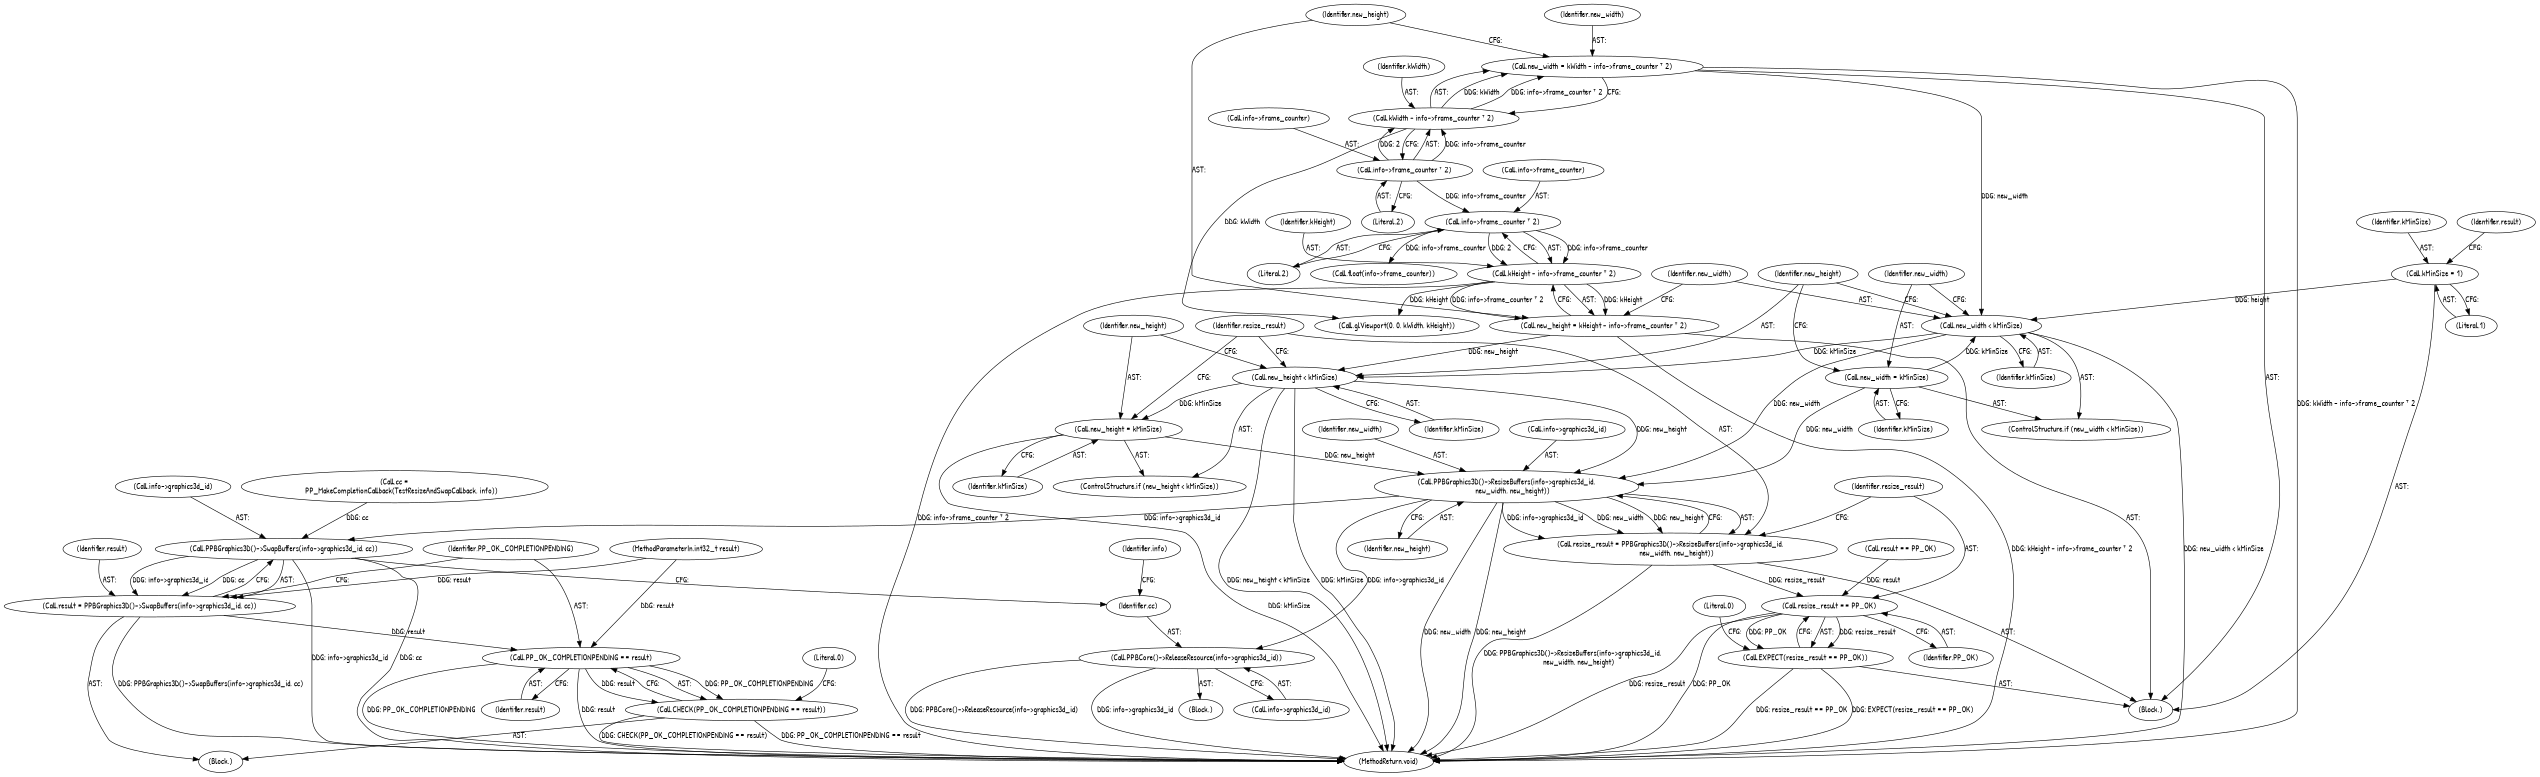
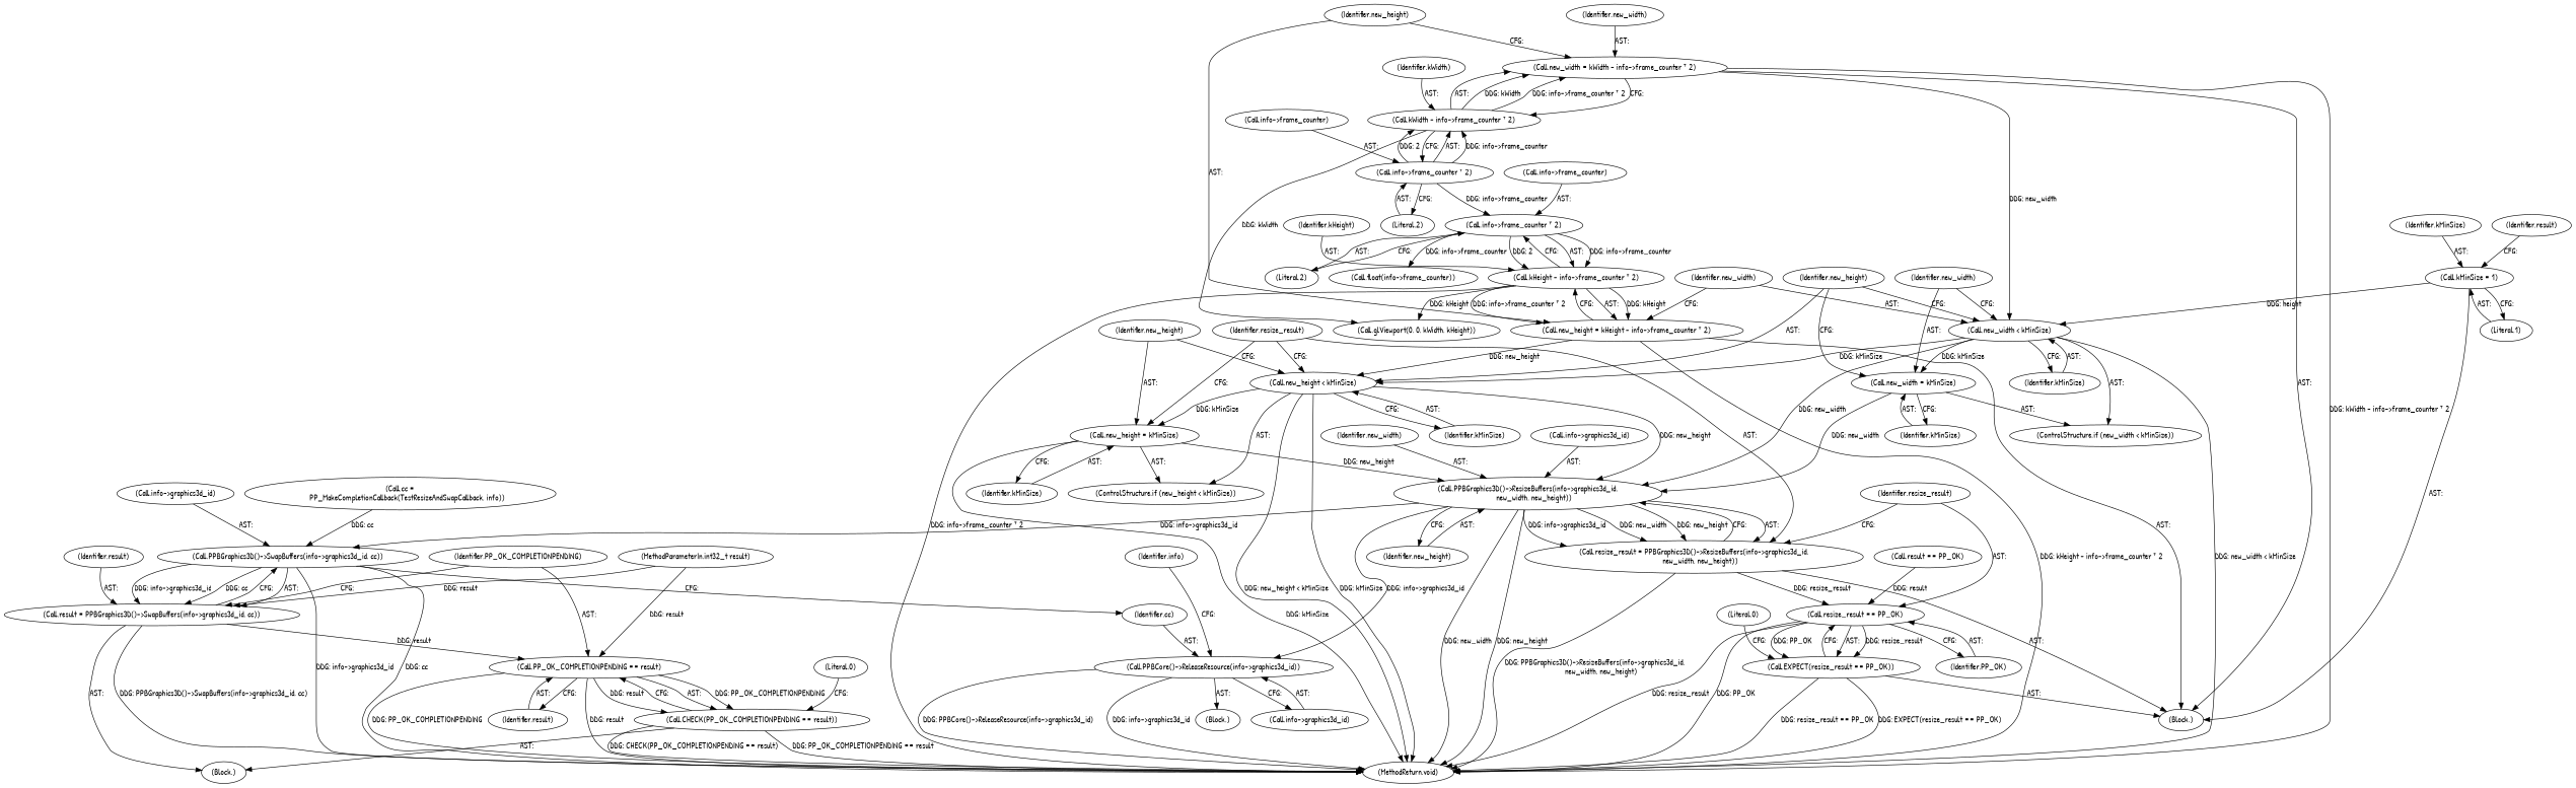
  digraph {
    fontname="Patrick Hand"
    node [fontname="Patrick Hand"]
    edge [fontname="Patrick Hand"]
    n1 [label="(Call,PPBGraphics3D()->ResizeBuffers(info->graphics3d_id,\n       new_width, new_height))"]
    n2 [label="(Call,resize_result = PPBGraphics3D()->ResizeBuffers(info->graphics3d_id,\n       new_width, new_height))"]
    n3 [label="(Call,PPBGraphics3D()->SwapBuffers(info->graphics3d_id, cc))"]
    n4 [label="(Call,PPBCore()->ReleaseResource(info->graphics3d_id))"]
    n5 [label="(Identifier,new_height)"]
    n6 [label="(MethodReturn,void)"]
    n7 [label="(Block,)"]
    n8 [label="(Call,resize_result == PP_OK)"]
    n9 [label="(Call,result = PPBGraphics3D()->SwapBuffers(info->graphics3d_id, cc))"]
    n10 [label="(Identifier,cc)"]
    n11 [label="(Block,)"]
    n12 [label="(Call,info->graphics3d_id)"]
    n13 [label="(Call,new_width < kMinSize)"]
    n14 [label="(Call,new_width = kMinSize)"]
    n15 [label="(Call,new_height < kMinSize)"]
    n16 [label="(Identifier,kMinSize)"]
    n17 [label="(ControlStructure,if (new_width < kMinSize))"]
    n18 [label="(Identifier,kMinSize)"]
    n19 [label="(Call,new_height = kMinSize)"]
    n20 [label="(ControlStructure,if (new_height < kMinSize))"]
    n21 [label="(Identifier,kMinSize)"]
    n22 [label="(Call,new_width = kWidth - info->frame_counter * 2)"]
    n23 [label="(Call,kWidth - info->frame_counter * 2)"]
    n24 [label="(Call,info->frame_counter * 2)"]
    n25 [label="(Call,glViewport(0, 0, kWidth, kHeight))"]
    n26 [label="(Call,info->frame_counter * 2)"]
    n27 [label="(Literal,2)"]
    n28 [label="(Call,kHeight - info->frame_counter * 2)"]
    n29 [label="(Literal,2)"]
    n30 [label="(Call,float(info->frame_counter))"]
    n31 [label="(Call,kMinSize = 1)"]
    n32 [label="(Literal,1)"]
    n33 [label="(Identifier,kMinSize)"]
    n34 [label="(Call,new_height = kHeight - info->frame_counter * 2)"]
    n35 [label="(Call,EXPECT(resize_result == PP_OK))"]
    n36 [label="(Identifier,PP_OK)"]
    n37 [label="(Call,PP_OK_COMPLETIONPENDING == result)"]
    n38 [label="(Block,)"]
    n39 [label="(Call,CHECK(PP_OK_COMPLETIONPENDING == result))"]
    n40 [label="(Identifier,result)"]
    n41 [label="(Call,info->graphics3d_id)"]
    n42 [label="(Identifier,new_height)"]
    n43 [label="(Call,result == PP_OK)"]
    n44 [label="(Literal,0)"]
    n45 [label="(Identifier,new_width)"]
    n46 [label="(Identifier,kWidth)"]
    n47 [label="(Identifier,new_width)"]
    n48 [label="(Identifier,new_width)"]
    n49 [label="(Call,info->frame_counter)"]
    n50 [label="(Call,info->frame_counter)"]
    n51 [label="(Identifier,new_height)"]
    n52 [label="(Identifier,info)"]
    n53 [label="(Identifier,PP_OK_COMPLETIONPENDING)"]
    n54 [label="(Identifier,result)"]
    n55 [label="(Identifier,new_width)"]
    n56 [label="(Call,info->graphics3d_id)"]
    n57 [label="(Call,cc =\n        PP_MakeCompletionCallback(TestResizeAndSwapCallback, info))"]
    n58 [label="(MethodParameterIn,int32_t result)"]
    n59 [label="(Identifier,kMinSize)"]
    n60 [label="(Identifier,result)"]
    n61 [label="(Literal,0)"]
    n62 [label="(Identifier,resize_result)"]
    n63 [label="(Identifier,new_height)"]
    n64 [label="(Identifier,resize_result)"]
    n65 [label="(Identifier,kHeight)"]
    n1 -> n2 [label="AST: "]
    n1 -> n2 [label="DDG: info->graphics3d_id"]
    n1 -> n2 [label="DDG: new_width"]
    n1 -> n2 [label="DDG: new_height"]
    n1 -> n3 [label="DDG: info->graphics3d_id"]
    n1 -> n4 [label="DDG: info->graphics3d_id"]
    n1 -> n5 [label="CFG: "]
    n1 -> n6 [label="DDG: new_height"]
    n1 -> n6 [label="DDG: new_width"]
    n2 -> n1 [label="CFG: "]
    n2 -> n6 [label="DDG: PPBGraphics3D()->ResizeBuffers(info->graphics3d_id,\n       new_width, new_height)"]
    n2 -> n7 [label="AST: "]
    n2 -> n8 [label="DDG: resize_result"]
    n3 -> n6 [label="DDG: info->graphics3d_id"]
    n3 -> n6 [label="DDG: cc"]
    n3 -> n9 [label="AST: "]
    n3 -> n9 [label="DDG: info->graphics3d_id"]
    n3 -> n9 [label="DDG: cc"]
    n3 -> n10 [label="CFG: "]
    n4 -> n6 [label="DDG: PPBCore()->ReleaseResource(info->graphics3d_id)"]
    n4 -> n6 [label="DDG: info->graphics3d_id"]
    n4 -> n11 [label="AST: "]
    n4 -> n12 [label="CFG: "]
    n5 -> n1 [label="AST: "]
    n8 -> n6 [label="DDG: PP_OK"]
    n8 -> n6 [label="DDG: resize_result"]
    n8 -> n35 [label="AST: "]
    n8 -> n35 [label="DDG: resize_result"]
    n8 -> n35 [label="DDG: PP_OK"]
    n8 -> n36 [label="CFG: "]
    n9 -> n3 [label="CFG: "]
    n9 -> n6 [label="DDG: PPBGraphics3D()->SwapBuffers(info->graphics3d_id, cc)"]
    n9 -> n37 [label="DDG: result"]
    n9 -> n38 [label="AST: "]
    n10 -> n4 [label="AST: "]
    n12 -> n4 [label="AST: "]
    n13 -> n1 [label="DDG: new_width"]
    n13 -> n6 [label="DDG: new_width < kMinSize"]
-   n14 -> n13 [label="DDG: kMinSize"]
+   n13 -> n14 [label="DDG: kMinSize"]
    n13 -> n15 [label="DDG: kMinSize"]
    n13 -> n16 [label="CFG: "]
    n13 -> n17 [label="AST: "]
    n14 -> n1 [label="DDG: new_width"]
    n14 -> n17 [label="AST: "]
    n14 -> n18 [label="CFG: "]
    n15 -> n1 [label="DDG: new_height"]
    n15 -> n6 [label="DDG: new_height < kMinSize"]
    n15 -> n6 [label="DDG: kMinSize"]
    n15 -> n19 [label="DDG: kMinSize"]
    n15 -> n20 [label="AST: "]
    n15 -> n21 [label="CFG: "]
    n16 -> n13 [label="AST: "]
    n18 -> n14 [label="AST: "]
    n19 -> n1 [label="DDG: new_height"]
    n19 -> n6 [label="DDG: kMinSize"]
    n19 -> n20 [label="AST: "]
    n19 -> n33 [label="CFG: "]
    n21 -> n15 [label="AST: "]
    n22 -> n6 [label="DDG: kWidth - info->frame_counter * 2"]
    n22 -> n7 [label="AST: "]
    n22 -> n13 [label="DDG: new_width"]
    n22 -> n23 [label="CFG: "]
    n23 -> n22 [label="AST: "]
    n23 -> n22 [label="DDG: kWidth"]
    n23 -> n22 [label="DDG: info->frame_counter * 2"]
    n23 -> n24 [label="CFG: "]
    n23 -> n25 [label="DDG: kWidth"]
    n24 -> n23 [label="AST: "]
    n24 -> n23 [label="DDG: info->frame_counter"]
    n24 -> n23 [label="DDG: 2"]
    n24 -> n26 [label="DDG: info->frame_counter"]
    n24 -> n27 [label="CFG: "]
    n26 -> n28 [label="AST: "]
    n26 -> n28 [label="DDG: info->frame_counter"]
    n26 -> n28 [label="DDG: 2"]
    n26 -> n29 [label="CFG: "]
    n26 -> n30 [label="DDG: info->frame_counter"]
    n27 -> n24 [label="AST: "]
    n28 -> n6 [label="DDG: info->frame_counter * 2"]
    n28 -> n25 [label="DDG: kHeight"]
    n28 -> n26 [label="CFG: "]
    n28 -> n34 [label="AST: "]
    n28 -> n34 [label="DDG: kHeight"]
    n28 -> n34 [label="DDG: info->frame_counter * 2"]
    n29 -> n26 [label="AST: "]
    n31 -> n7 [label="AST: "]
    n31 -> n13 [label="DDG: height"]
    n31 -> n32 [label="CFG: "]
    n32 -> n31 [label="AST: "]
    n33 -> n19 [label="AST: "]
    n34 -> n6 [label="DDG: kHeight - info->frame_counter * 2"]
    n34 -> n7 [label="AST: "]
    n34 -> n15 [label="DDG: new_height"]
    n34 -> n28 [label="CFG: "]
    n35 -> n6 [label="DDG: resize_result == PP_OK"]
    n35 -> n6 [label="DDG: EXPECT(resize_result == PP_OK)"]
    n35 -> n7 [label="AST: "]
    n35 -> n8 [label="CFG: "]
    n36 -> n8 [label="AST: "]
    n37 -> n6 [label="DDG: PP_OK_COMPLETIONPENDING"]
    n37 -> n6 [label="DDG: result"]
    n37 -> n39 [label="AST: "]
    n37 -> n39 [label="DDG: PP_OK_COMPLETIONPENDING"]
    n37 -> n39 [label="DDG: result"]
    n37 -> n40 [label="CFG: "]
    n39 -> n6 [label="DDG: CHECK(PP_OK_COMPLETIONPENDING == result)"]
    n39 -> n6 [label="DDG: PP_OK_COMPLETIONPENDING == result"]
    n39 -> n37 [label="CFG: "]
    n39 -> n38 [label="AST: "]
    n40 -> n37 [label="AST: "]
    n41 -> n3 [label="AST: "]
    n42 -> n22 [label="CFG: "]
    n42 -> n34 [label="AST: "]
    n43 -> n8 [label="DDG: result"]
    n44 -> n39 [label="CFG: "]
    n45 -> n1 [label="AST: "]
    n46 -> n23 [label="AST: "]
    n47 -> n13 [label="CFG: "]
    n47 -> n14 [label="AST: "]
    n48 -> n13 [label="AST: "]
    n48 -> n34 [label="CFG: "]
    n49 -> n24 [label="AST: "]
    n50 -> n26 [label="AST: "]
    n51 -> n15 [label="CFG: "]
    n51 -> n19 [label="AST: "]
-   n52 -> n10 [label="CFG: "]
+   n52 -> n4 [label="CFG: "]
    n53 -> n9 [label="CFG: "]
    n53 -> n37 [label="AST: "]
    n54 -> n9 [label="AST: "]
    n55 -> n22 [label="AST: "]
    n56 -> n1 [label="AST: "]
    n57 -> n3 [label="DDG: cc"]
    n58 -> n9 [label="DDG: result"]
    n58 -> n37 [label="DDG: result"]
    n59 -> n31 [label="AST: "]
    n60 -> n31 [label="CFG: "]
    n61 -> n35 [label="CFG: "]
    n62 -> n2 [label="CFG: "]
    n62 -> n8 [label="AST: "]
    n63 -> n13 [label="CFG: "]
    n63 -> n14 [label="CFG: "]
    n63 -> n15 [label="AST: "]
    n64 -> n2 [label="AST: "]
    n64 -> n15 [label="CFG: "]
    n64 -> n19 [label="CFG: "]
    n65 -> n28 [label="AST: "]
  }
